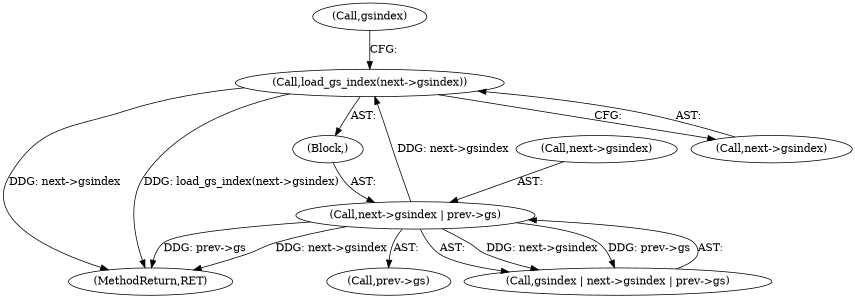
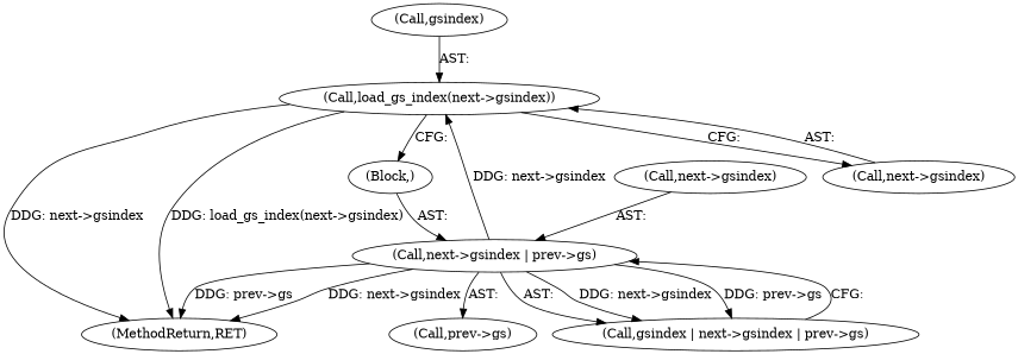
  digraph {
    n1 [label="(Call,load_gs_index(next->gsindex))"]
    n2 [label="(MethodReturn,RET)"]
    n3 [label="(Call,next->gsindex)"]
    n4 [label="(Block,)"]
    n5 [label="(Call,next->gsindex | prev->gs)"]
    n6 [label="(Call,prev->gs)"]
    n7 [label="(Call,gsindex | next->gsindex | prev->gs)"]
    n8 [label="(Call,gsindex)"]
    n9 [label="(Call,next->gsindex)"]
    n1 -> n2 [label="DDG: next->gsindex"]
    n1 -> n2 [label="DDG: load_gs_index(next->gsindex)"]
    n1 -> n3 [label="CFG: "]
-   n1 -> n4 [label="AST: "]
+   n1 -> n4 [label="CFG: "]
    n3 -> n1 [label="AST: "]
    n4 -> n5 [label="AST: "]
    n5 -> n1 [label="DDG: next->gsindex"]
    n5 -> n2 [label="DDG: prev->gs"]
    n5 -> n2 [label="DDG: next->gsindex"]
    n5 -> n6 [label="AST: "]
    n5 -> n7 [label="AST: "]
    n5 -> n7 [label="DDG: next->gsindex"]
    n5 -> n7 [label="DDG: prev->gs"]
-   n7 -> n5 [label="AST: "]
-   n8 -> n1 [label="CFG: "]
+   n7 -> n5 [label="CFG: "]
+   n8 -> n1 [label="AST: "]
    n9 -> n5 [label="AST: "]
  }
